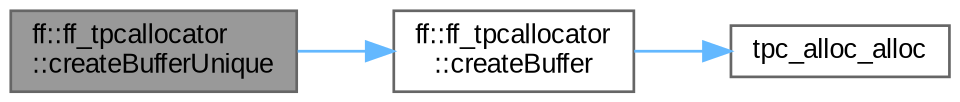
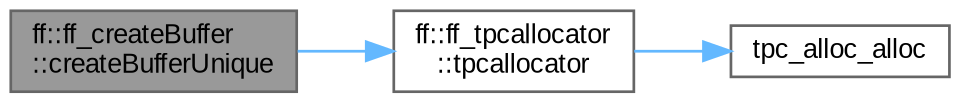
  digraph {
    fontname="Liberation Sans"
    rankdir=LR
    node [color=grey40 fillcolor=white fontname="Liberation Sans" fontsize=10 shape=box style=filled]
    edge [color=steelblue1 fontname="Liberation Sans" fontsize=10 labelfontname=Helvetica labelfontsize=10 style=solid]
-   n1 [color=gray40 fillcolor=grey60 fontcolor=black height=0.2 label="ff::ff_tpcallocator\l::createBufferUnique" width=0.4]
-   n2 [height=0.2 label="ff::ff_tpcallocator\l::createBuffer" width=0.4]
+   n1 [color=gray40 fillcolor=grey60 fontcolor=black height=0.2 label="ff::ff_createBuffer\l::createBufferUnique" width=0.4]
+   n2 [height=0.2 label="ff::ff_tpcallocator\l::tpcallocator" width=0.4]
    n3 [height=0.2 label=tpc_alloc_alloc width=0.4]
    n1 -> n2
    n2 -> n3
  }
